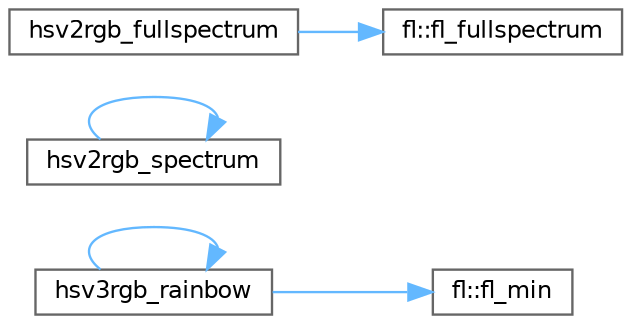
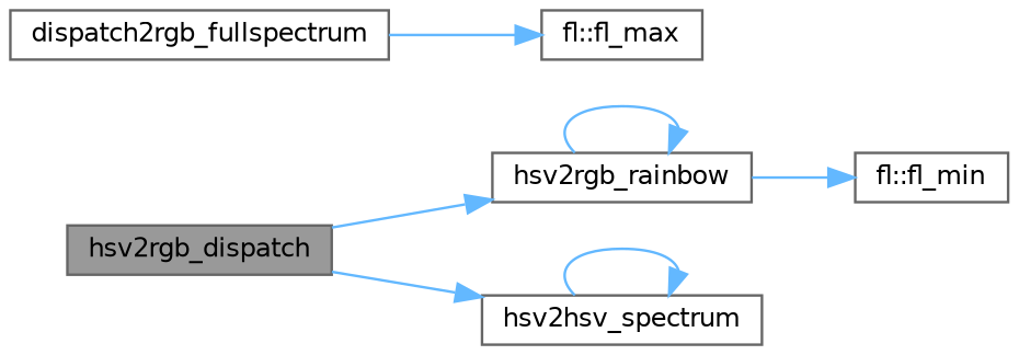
  digraph {
    rankdir=LR
    node [color=grey40 fillcolor=white fontname=Helvetica fontsize=10 shape=box style=filled]
    edge [color=steelblue1 fontname=Helvetica fontsize=10 labelfontname=Helvetica labelfontsize=10 style=solid]
-   n2 [height=0.2 label=hsv3rgb_rainbow width=0.4]
-   n3 [height=0.2 label=hsv2rgb_spectrum width=0.4]
-   n4 [height=0.2 label=hsv2rgb_fullspectrum width=0.4]
-   n5 [height=0.2 label="fl::fl_fullspectrum" width=0.4]
+   n1 [color=gray40 fillcolor=grey60 fontcolor=black height=0.2 label=hsv2rgb_dispatch width=0.4]
+   n2 [height=0.2 label=hsv2rgb_rainbow width=0.4]
+   n3 [height=0.2 label=hsv2hsv_spectrum width=0.4]
+   n4 [height=0.2 label=dispatch2rgb_fullspectrum width=0.4]
+   n5 [height=0.2 label="fl::fl_max" width=0.4]
    n6 [height=0.2 label="fl::fl_min" width=0.4]
+   n1 -> n2
+   n1 -> n3
    n2 -> n2
    n2 -> n6
    n3 -> n3
    n4 -> n5
  }
